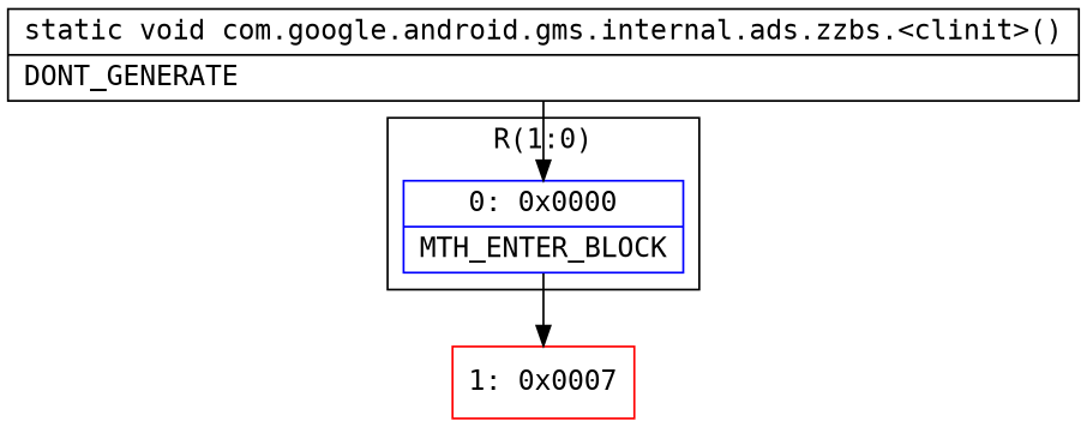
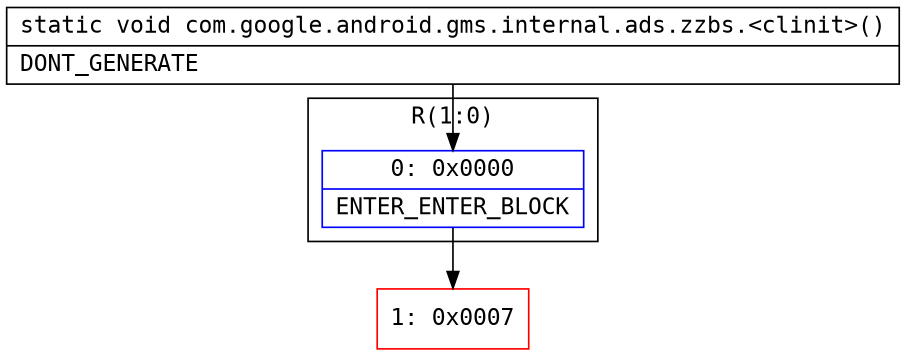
  digraph {
    fontname="DejaVu Sans Mono"
    node [shape=record fontname="DejaVu Sans Mono"]
    edge [fontname="DejaVu Sans Mono"]
-   n1 [color=blue label="{0\:\ 0x0000|MTH_ENTER_BLOCK\l}"]
+   n1 [color=blue label="{0\:\ 0x0000|ENTER_ENTER_BLOCK\l}"]
    n2 [color=red label="{1\:\ 0x0007}"]
    n3 [label="{static void com.google.android.gms.internal.ads.zzbs.\<clinit\>()  | DONT_GENERATE\l}"]
    subgraph cluster_1 {
      label="R(1:0)"
      n1
    }
    n1 -> n2
    n3 -> n1
  }
